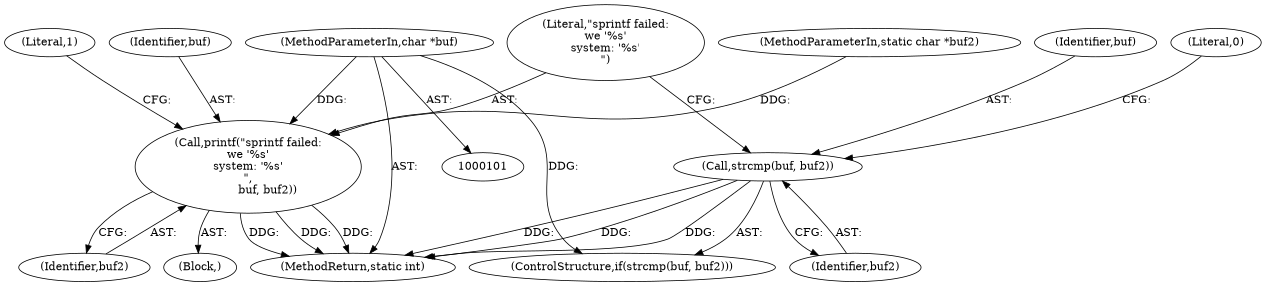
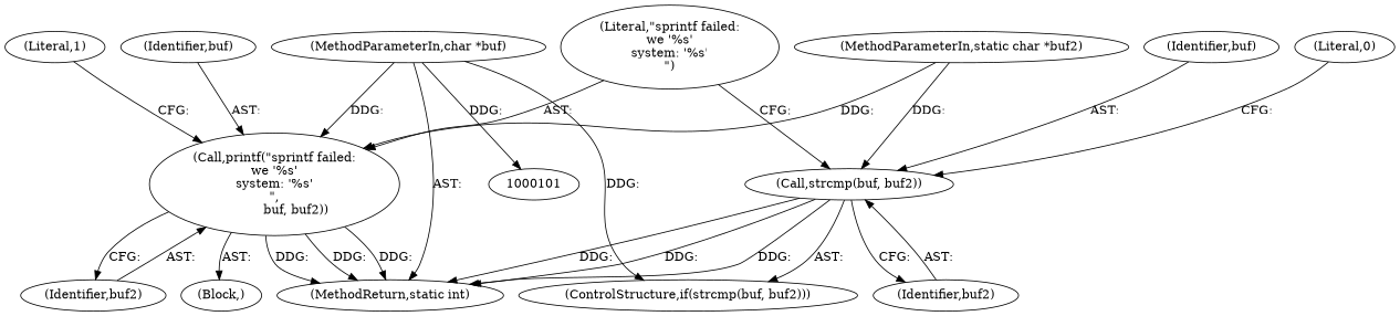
  digraph {
    n1 [label="(MethodParameterIn,char *buf)"]
    n2 [label="(Call,printf(\"sprintf failed:\nwe '%s'\nsystem: '%s'\n\",\n           buf, buf2))"]
    n3 [label="(MethodReturn,static int)"]
    1000101
    n5 [label="(ControlStructure,if(strcmp(buf, buf2)))"]
    n6 [label="(Call,strcmp(buf, buf2))"]
    n7 [label="(Identifier,buf2)"]
    n8 [label="(Block,)"]
    n9 [label="(Identifier,buf2)"]
    n10 [label="(Identifier,buf)"]
    n11 [label="(Literal,1)"]
    n12 [label="(Identifier,buf)"]
    n13 [label="(Literal,\"sprintf failed:\nwe '%s'\nsystem: '%s'\n\")"]
    n14 [label="(MethodParameterIn,static char *buf2)"]
    n15 [label="(Literal,0)"]
    n1 -> n2 [label="DDG: "]
    n1 -> n3 [label="AST: "]
-   n1 -> 1000101 [label="AST: "]
+   n1 -> 1000101 [label="DDG: "]
    n1 -> n5 [label="DDG: "]
    n2 -> n3 [label="DDG: "]
    n2 -> n3 [label="DDG: "]
    n2 -> n3 [label="DDG: "]
    n2 -> n8 [label="AST: "]
    n2 -> n9 [label="CFG: "]
    n6 -> n3 [label="DDG: "]
    n6 -> n3 [label="DDG: "]
    n6 -> n3 [label="DDG: "]
    n6 -> n5 [label="AST: "]
    n6 -> n7 [label="CFG: "]
    n7 -> n6 [label="AST: "]
    n9 -> n2 [label="AST: "]
    n10 -> n6 [label="AST: "]
    n11 -> n2 [label="CFG: "]
    n12 -> n2 [label="AST: "]
    n13 -> n2 [label="AST: "]
    n13 -> n6 [label="CFG: "]
    n14 -> n2 [label="DDG: "]
+   n14 -> n6 [label="DDG: "]
    n15 -> n6 [label="CFG: "]
  }
